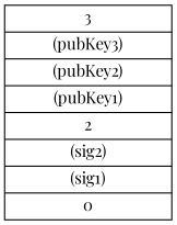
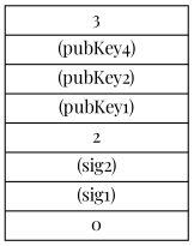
  graph {
    rankdir=LR
    fontname="Playfair Display"
-   n1 [fontname="Playfair Display" label="<f0>3|<f1>(pubKey3)|<f2>(pubKey2)|<f3>(pubKey1)|<f4>2|<f5>(sig2)|<f6>(sig1)|<f7>0" shape=record width=2]
+   n1 [fontname="Playfair Display" label="<f0>3|<f1>(pubKey4)|<f2>(pubKey2)|<f3>(pubKey1)|<f4>2|<f5>(sig2)|<f6>(sig1)|<f7>0" shape=record width=2]
  }
